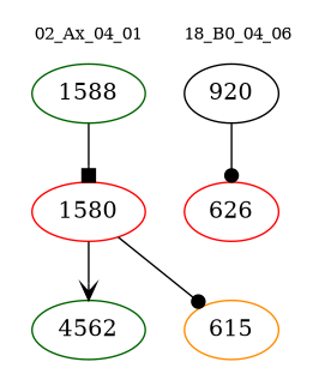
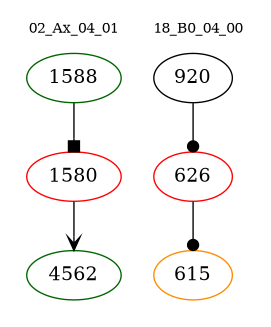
  digraph {
    node [color=darkgreen]
    edge [arrowhead=dot color=black]
    n1 [label=1588]
    n2 [color=red label=1580]
    n3 [label=4562]
    n4 [color=black label=920]
    n5 [color=red label=626]
    n6 [color=darkorange label=615]
    subgraph cluster_1 {
      color=white
      fontsize=10
      label="02_Ax_04_01"
      n1
      n2
      n3
    }
    subgraph cluster_2 {
      color=white
      fontsize=10
-     label="18_B0_04_06"
+     label="18_B0_04_00"
      n4
      n5
      n6
    }
    n1 -> n2 [arrowhead=box]
    n2 -> n3 [arrowhead=vee]
    n4 -> n5
-   n2 -> n6
+   n5 -> n6
  }
